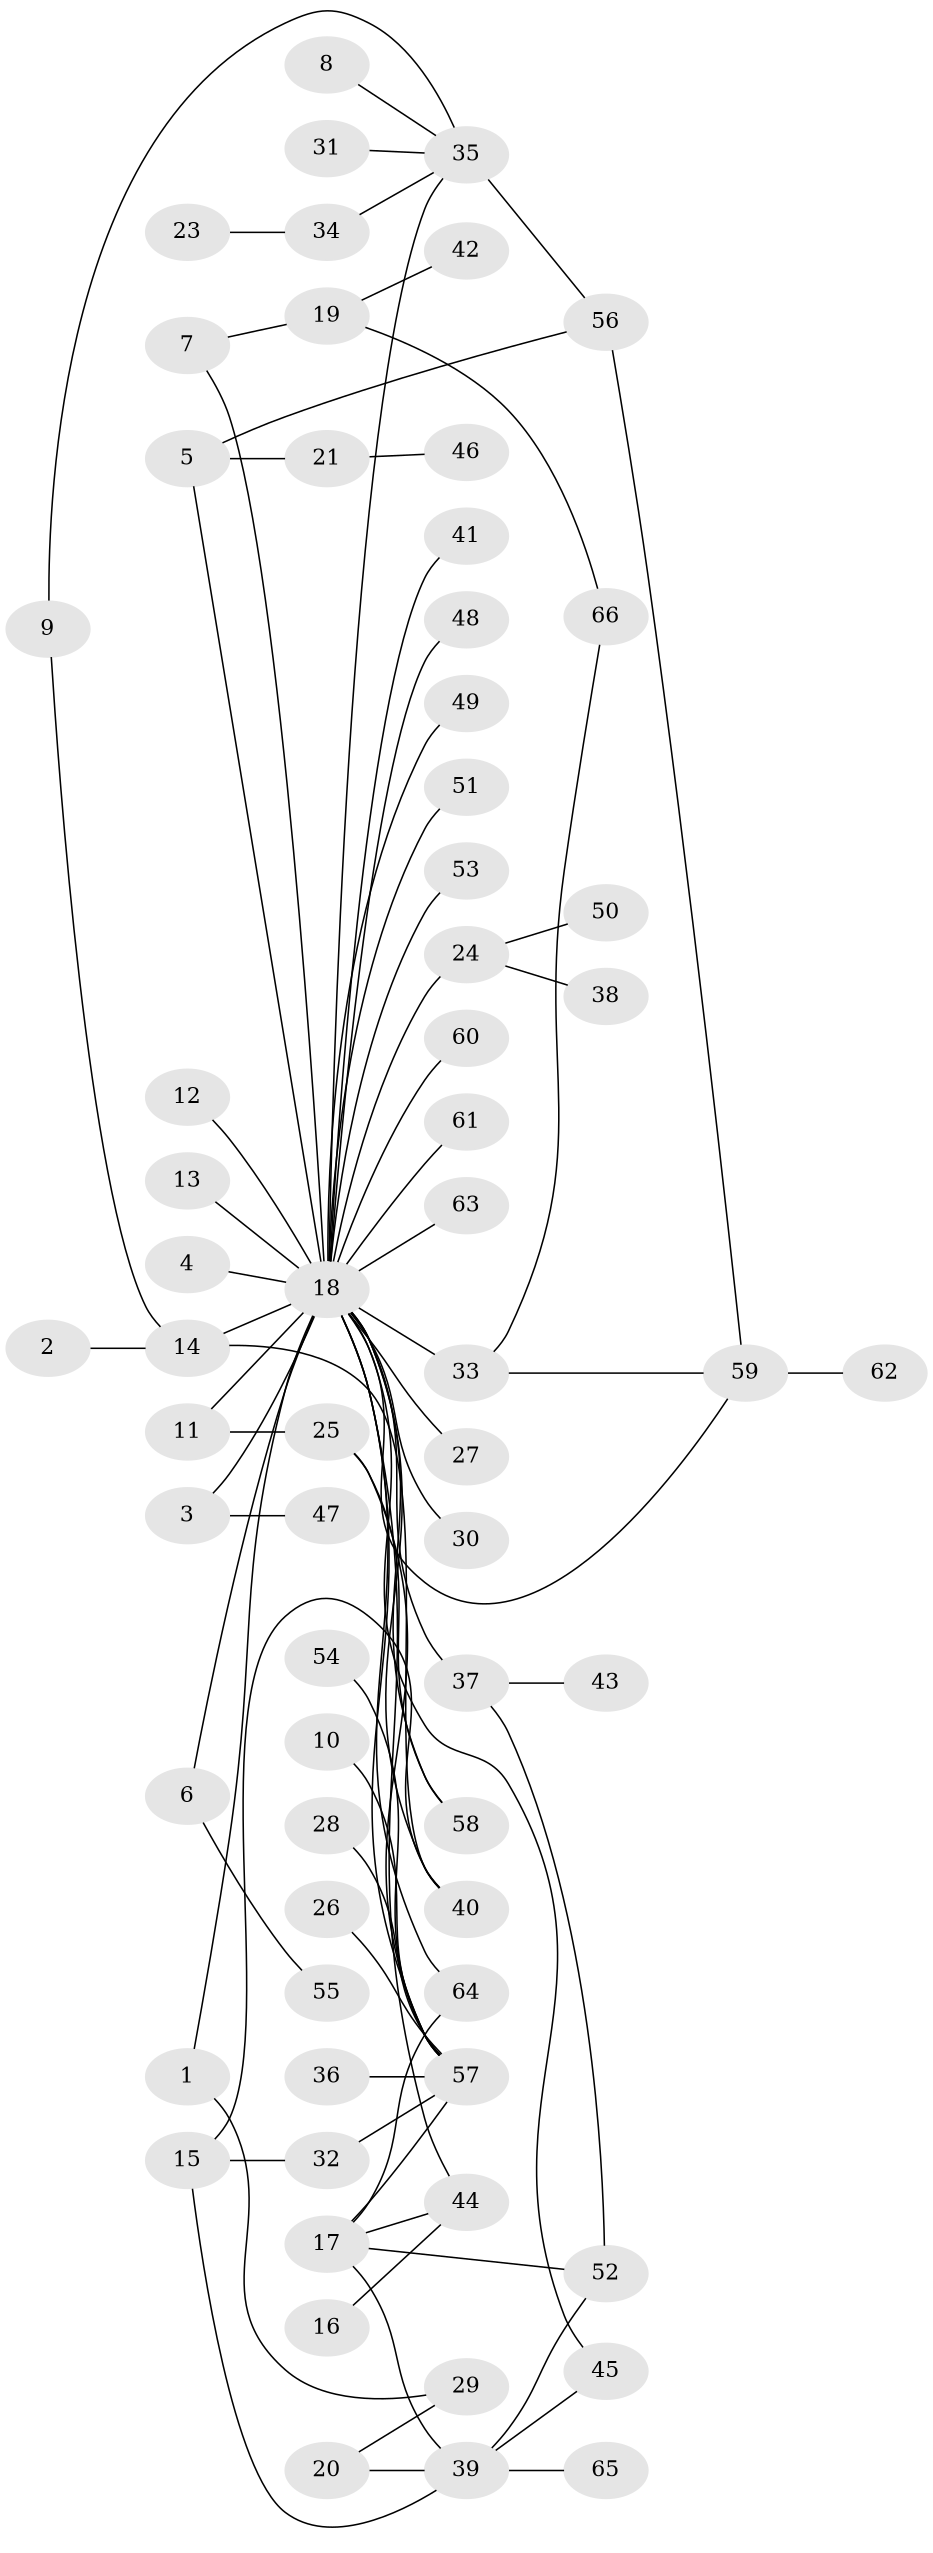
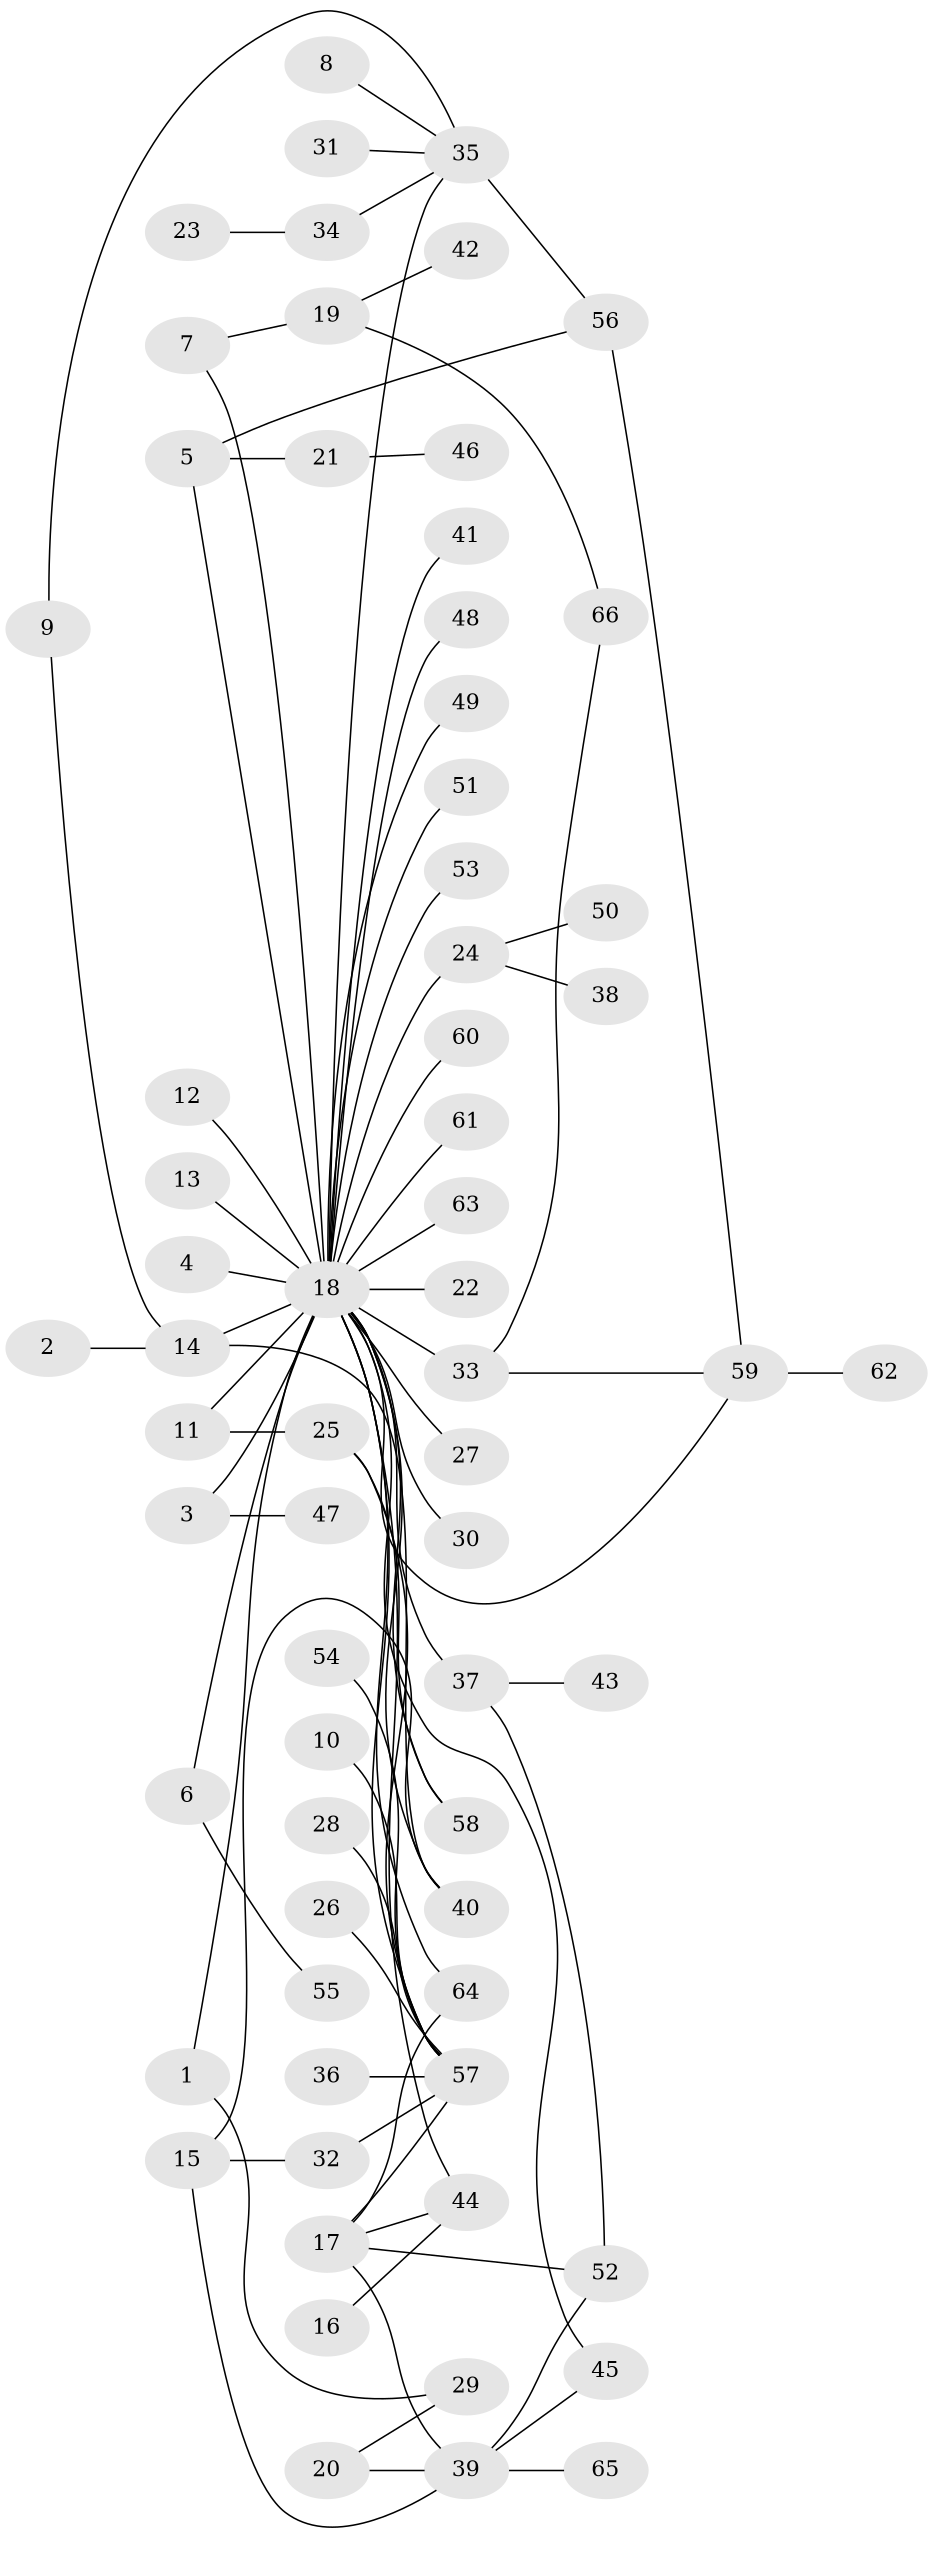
  graph {
    rankdir=LR
    node [color=gray90 style=filled]
    edge [weight=1.0]
    1
    18
    29
    35
    57
    40
    44
    64
+   22
    24
    27
    30
    33
    37
    41
    45
    48
    49
    51
    53
    58
    59
    60
    61
    63
    2
    14
    3
    47
    4
    5
    21
    56
    46
    6
    55
    7
    19
    42
    66
    8
    9
    10
    11
    25
    12
    13
    15
    39
    32
    28
    52
    65
    16
    17
    38
    50
    43
    62
    20
    23
    34
    26
    31
    36
    54
    1 -- 18
    1 -- 29
    18 -- 35
    18 -- 57
    18 -- 40
    18 -- 44
    18 -- 64
+   18 -- 22
    18 -- 24 [weight=2.0]
    18 -- 27
    18 -- 30
    18 -- 33
    18 -- 37
    18 -- 41
    18 -- 45
    18 -- 48
    18 -- 49
    18 -- 51
    18 -- 53
    18 -- 58
    18 -- 59
    18 -- 60
    18 -- 61
    18 -- 63
    35 -- 56
    24 -- 38
    24 -- 50
    33 -- 59
    33 -- 66
    37 -- 52
    37 -- 43
    59 -- 62
    2 -- 14
    14 -- 18
    14 -- 40
    3 -- 18
    3 -- 47
    4 -- 18
    5 -- 18
    5 -- 21
    5 -- 56
    21 -- 46
    56 -- 59
    6 -- 18
    6 -- 55
    7 -- 18
    7 -- 19
    19 -- 42
    19 -- 66
    8 -- 35
    9 -- 35
    9 -- 14
    10 -- 57
    11 -- 18
    11 -- 25 [weight=2.0]
    25 -- 57
    25 -- 58
    12 -- 18
    13 -- 18
    15 -- 40
    15 -- 39
    15 -- 32
    39 -- 45
    39 -- 52
    39 -- 65
    32 -- 57
    28 -- 57
    16 -- 44
    17 -- 57
    17 -- 44
    17 -- 64
    17 -- 39
    17 -- 52
    20 -- 29
    20 -- 39
    23 -- 34
    34 -- 35
    26 -- 57
    31 -- 35
    36 -- 57
    54 -- 57
  }
